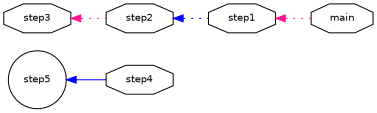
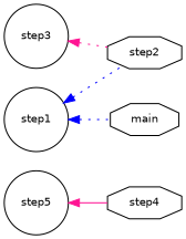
  digraph {
    rankdir=LR
    node [color=black fillcolor=white fontname=Helvetica fontsize=10 shape=octagon style=filled]
    edge [color=deeppink dir=back fontname=Helvetica fontsize=10 labelfontname=Helvetica labelfontsize=10 style=dotted]
    n1 [height=0.2 label=step5 shape=circle width=0.4]
    n2 [height=0.2 label=step4 width=0.4]
-   n3 [height=0.2 label=step3 width=0.4]
+   n3 [height=0.2 label=step3 shape=circle width=0.4]
    n4 [height=0.2 label=step2 width=0.4]
-   n5 [height=0.2 label=step1 width=0.4]
+   n5 [height=0.2 label=step1 shape=circle width=0.4]
    n6 [height=0.2 label=main width=0.4]
-   n1 -> n2 [color=blue style=solid]
+   n1 -> n2 [style=solid]
    n3 -> n4
-   n4 -> n5 [color=blue]
-   n5 -> n6
+   n5 -> n4 [color=blue]
+   n5 -> n6 [color=blue]
  }
